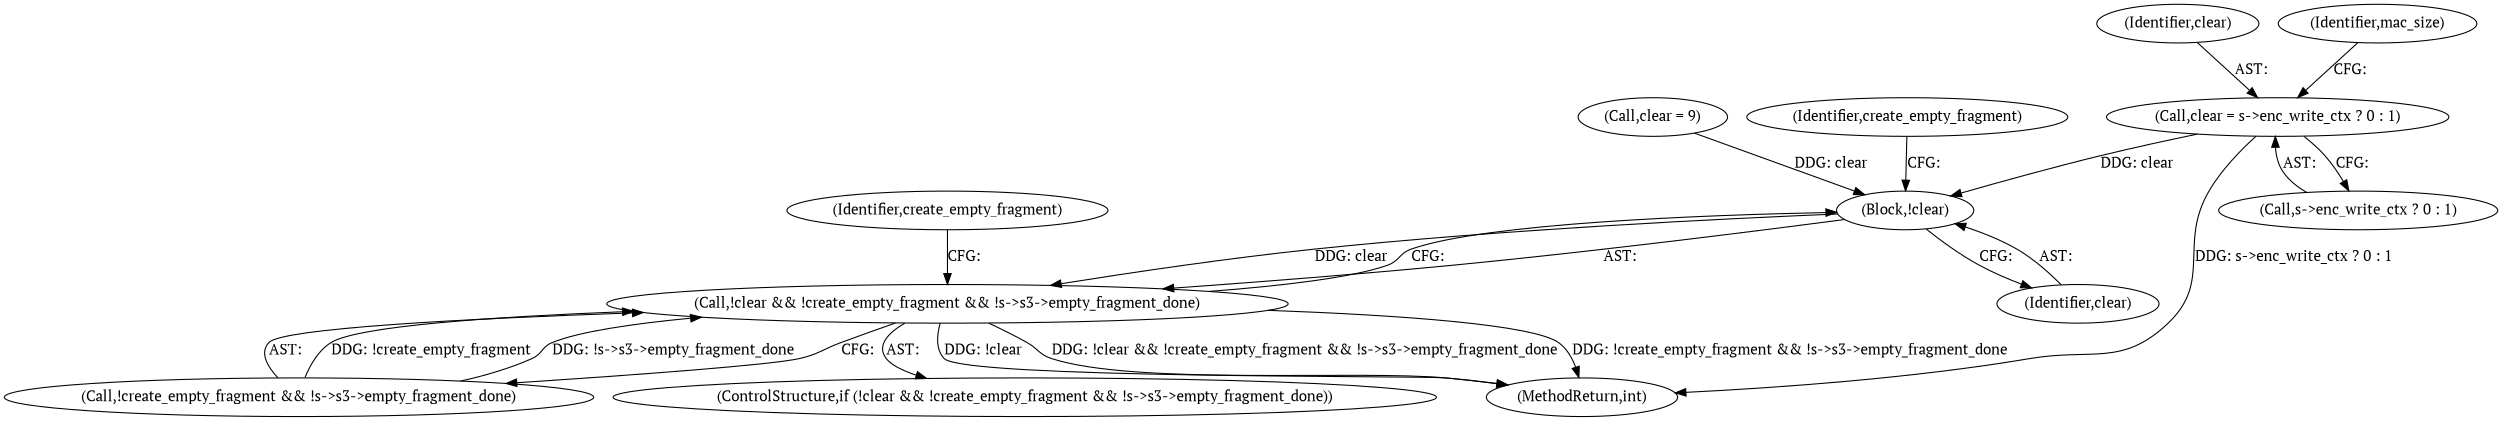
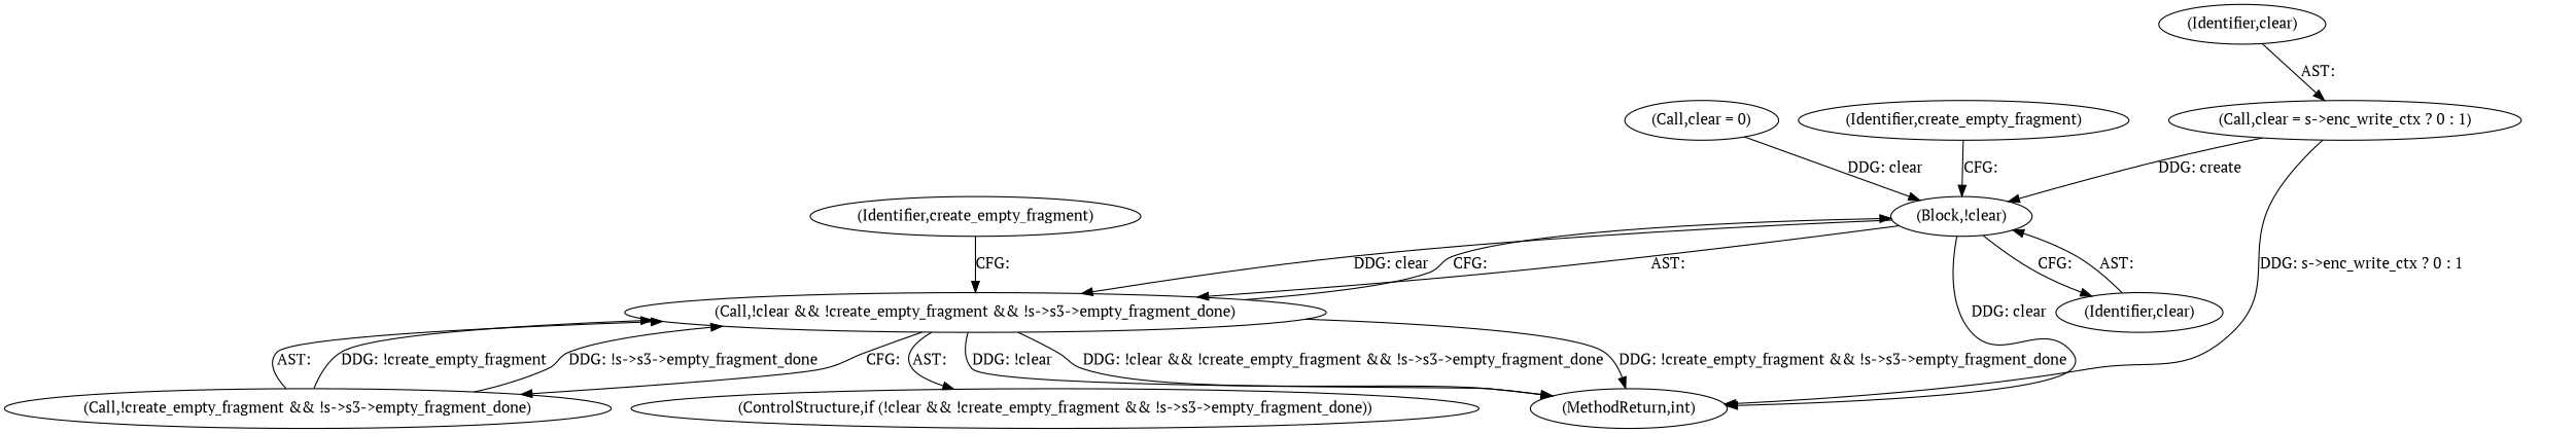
  digraph {
    fontname="PT Serif"
    node [fontname="PT Serif"]
    edge [fontname="PT Serif"]
    n1 [label="(Call,clear = s->enc_write_ctx ? 0 : 1)"]
    n2 [label="(Block,!clear)"]
-   n3 [label="(Call,s->enc_write_ctx ? 0 : 1)"]
    n4 [label="(MethodReturn,int)"]
    n5 [label="(Call,!clear && !create_empty_fragment && !s->s3->empty_fragment_done)"]
    n6 [label="(Identifier,clear)"]
    n7 [label="(Call,!create_empty_fragment && !s->s3->empty_fragment_done)"]
    n8 [label="(ControlStructure,if (!clear && !create_empty_fragment && !s->s3->empty_fragment_done))"]
    n9 [label="(Identifier,clear)"]
-   n10 [label="(Call,clear = 9)"]
+   n10 [label="(Call,clear = 0)"]
    n11 [label="(Identifier,create_empty_fragment)"]
    n12 [label="(Identifier,create_empty_fragment)"]
-   n13 [label="(Identifier,mac_size)"]
-   n1 -> n2 [label="DDG: clear"]
-   n1 -> n3 [label="CFG: "]
+   n1 -> n2 [label="DDG: create"]
    n1 -> n4 [label="DDG: s->enc_write_ctx ? 0 : 1"]
+   n2 -> n4 [label="DDG: clear"]
    n2 -> n5 [label="AST: "]
    n2 -> n5 [label="DDG: clear"]
    n2 -> n6 [label="CFG: "]
-   n3 -> n1 [label="AST: "]
    n5 -> n2 [label="CFG: "]
    n5 -> n4 [label="DDG: !clear && !create_empty_fragment && !s->s3->empty_fragment_done"]
    n5 -> n4 [label="DDG: !create_empty_fragment && !s->s3->empty_fragment_done"]
    n5 -> n4 [label="DDG: !clear"]
    n5 -> n7 [label="CFG: "]
    n5 -> n8 [label="AST: "]
    n6 -> n2 [label="AST: "]
    n7 -> n5 [label="AST: "]
    n7 -> n5 [label="DDG: !create_empty_fragment"]
    n7 -> n5 [label="DDG: !s->s3->empty_fragment_done"]
    n9 -> n1 [label="AST: "]
    n10 -> n2 [label="DDG: clear"]
    n11 -> n5 [label="CFG: "]
    n12 -> n2 [label="CFG: "]
-   n13 -> n1 [label="CFG: "]
  }
